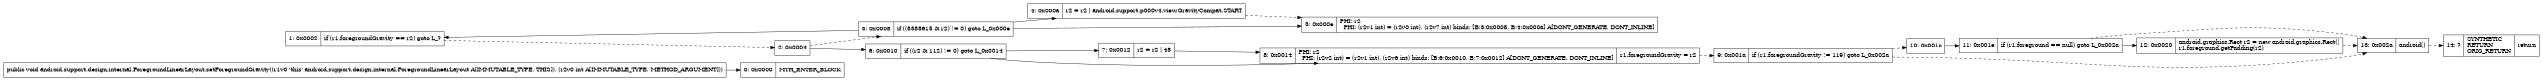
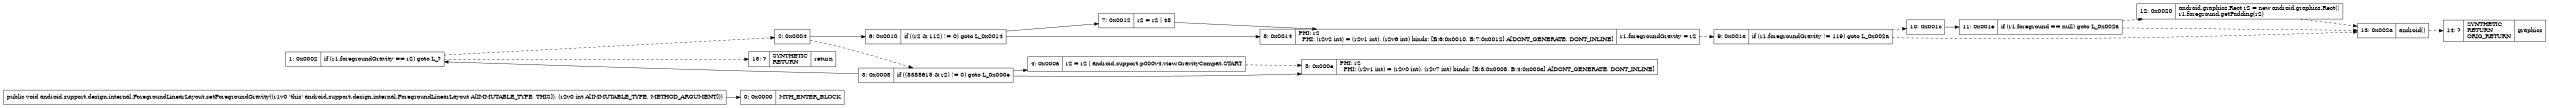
  digraph {
    rankdir=LR
    node [shape=record]
    edge [style=dashed]
    n1 [label="{0\:\ 0x0000|MTH_ENTER_BLOCK\l}"]
    n2 [label="{1\:\ 0x0002|if (r1.foregroundGravity == r2) goto L_?\l}"]
    n3 [label="{2\:\ 0x0004}"]
+   n4 [label="{15\:\ ?|SYNTHETIC\lRETURN\l|return\l}"]
    n5 [label="{3\:\ 0x0008|if ((8388615 & r2) != 0) goto L_0x000e\l}"]
    n6 [label="{6\:\ 0x0010|if ((r2 & 112) != 0) goto L_0x0014\l}"]
    n7 [label="{4\:\ 0x000a|r2 = r2 \| android.support.p000v4.view.GravityCompat.START\l}"]
    n8 [label="{5\:\ 0x000e|PHI: r2 \l  PHI: (r2v1 int) = (r2v0 int), (r2v7 int) binds: [B:3:0x0008, B:4:0x000a] A[DONT_GENERATE, DONT_INLINE]\l}"]
    n9 [label="{7\:\ 0x0012|r2 = r2 \| 48\l}"]
    n10 [label="{8\:\ 0x0014|PHI: r2 \l  PHI: (r2v2 int) = (r2v1 int), (r2v6 int) binds: [B:6:0x0010, B:7:0x0012] A[DONT_GENERATE, DONT_INLINE]\l|r1.foregroundGravity = r2\l}"]
    n11 [label="{9\:\ 0x001a|if (r1.foregroundGravity != 119) goto L_0x002a\l}"]
    n12 [label="{10\:\ 0x001c}"]
    n13 [label="{13\:\ 0x002a|android()\l}"]
    n14 [label="{11\:\ 0x001e|if (r1.foreground == null) goto L_0x002a\l}"]
-   n15 [label="{14\:\ ?|SYNTHETIC\lRETURN\lORIG_RETURN\l|return\l}"]
+   n15 [label="{14\:\ ?|SYNTHETIC\lRETURN\lORIG_RETURN\l|graphics\l}"]
    n16 [label="{12\:\ 0x0020|android.graphics.Rect r2 = new android.graphics.Rect()\lr1.foreground.getPadding(r2)\l}"]
    n17 [label="{public void android.support.design.internal.ForegroundLinearLayout.setForegroundGravity((r1v0 'this' android.support.design.internal.ForegroundLinearLayout A[IMMUTABLE_TYPE, THIS]), (r2v0 int A[IMMUTABLE_TYPE, METHOD_ARGUMENT])) }"]
    n2 -> n3
+   n2 -> n4
    n3 -> n5
    n3 -> n6 [style=solid]
    n5 -> n2 [style=solid]
    n5 -> n7 [style=solid]
    n5 -> n8 [style=solid]
    n6 -> n9 [style=solid]
    n6 -> n10 [style=solid]
    n7 -> n8
    n9 -> n10 [style=solid]
    n10 -> n11
    n11 -> n12
    n11 -> n13
    n12 -> n14 [style=solid]
    n13 -> n15
    n14 -> n13
-   n14 -> n16 [style=solid]
+   n14 -> n16
    n16 -> n13
    n17 -> n1 [style=solid]
  }
